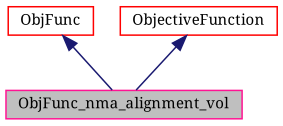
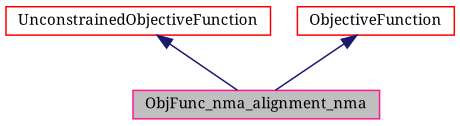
  digraph {
    fontname="Noto Serif"
    node [color=red fillcolor=white fontname="Noto Serif" fontsize=10 shape=record style=filled]
    edge [color=midnightblue dir=back fontname="Noto Serif" fontsize=10 labelfontname=Helvetica labelfontsize=10 style=solid]
-   n1 [color=deeppink fillcolor=grey75 fontcolor=black height=0.2 label=ObjFunc_nma_alignment_vol width=0.4]
-   n2 [height=0.2 label=ObjFunc width=0.4]
+   n1 [color=deeppink fillcolor=grey75 fontcolor=black height=0.2 label=ObjFunc_nma_alignment_nma width=0.4]
+   n2 [height=0.2 label=UnconstrainedObjectiveFunction width=0.4]
    n3 [height=0.2 label=ObjectiveFunction width=0.4]
    n2 -> n1
    n3 -> n1
  }
